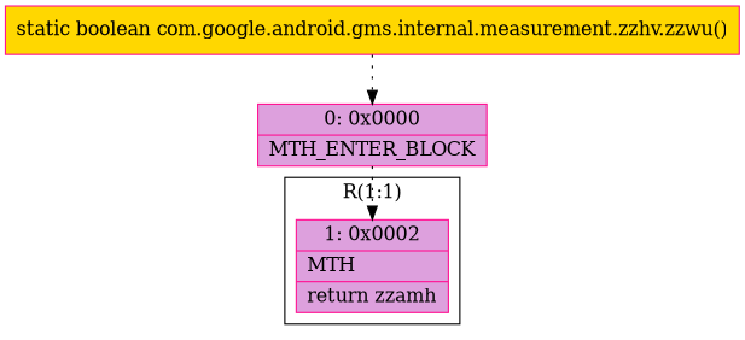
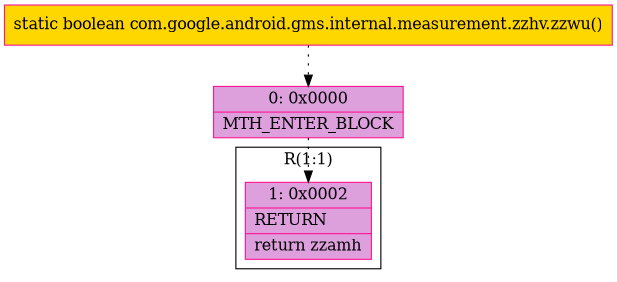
  digraph {
    node [color=deeppink shape=record style=filled fillcolor=plum]
    edge [style=dotted]
-   n1 [label="{1\:\ 0x0002|MTH\l|return zzamh\l}"]
+   n1 [label="{1\:\ 0x0002|RETURN\l|return zzamh\l}"]
    n2 [label="{0\:\ 0x0000|MTH_ENTER_BLOCK\l}"]
    n3 [label="{static boolean com.google.android.gms.internal.measurement.zzhv.zzwu() }" fillcolor=gold]
    subgraph cluster_1 {
      label="R(1:1)"
      n1
    }
    n2 -> n1
    n3 -> n2
  }
